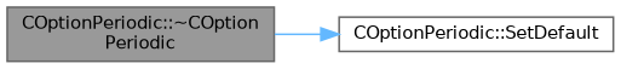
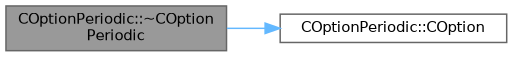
  digraph {
    rankdir=LR
    node [fontname=Helvetica fontsize=10 shape=box style=filled]
    n1 [color=gray40 fillcolor=grey60 fontcolor=black height=0.2 label="COptionPeriodic::~COption\lPeriodic" width=0.4]
-   n2 [color=grey40 fillcolor=white height=0.2 label="COptionPeriodic::SetDefault" width=0.4]
+   n2 [color=grey40 fillcolor=white height=0.2 label="COptionPeriodic::COption" width=0.4]
    n1 -> n2 [color=steelblue1 fontname=Helvetica fontsize=10 labelfontname=Helvetica labelfontsize=10 style=solid]
  }
